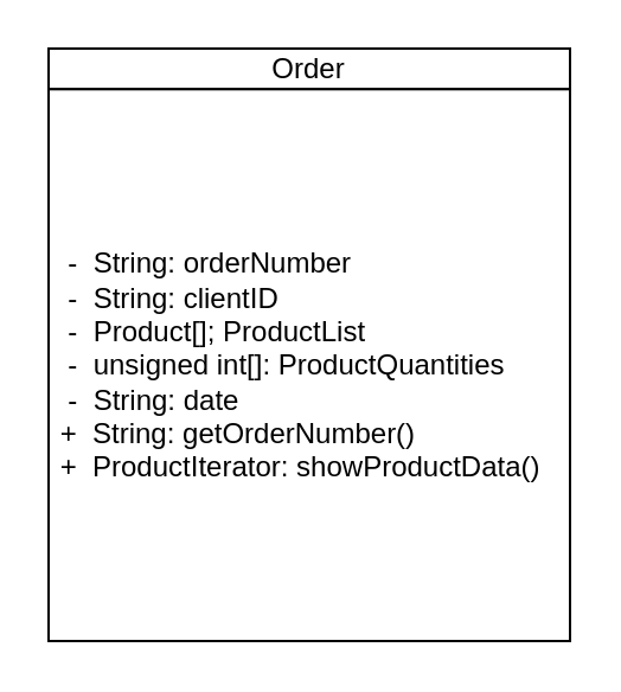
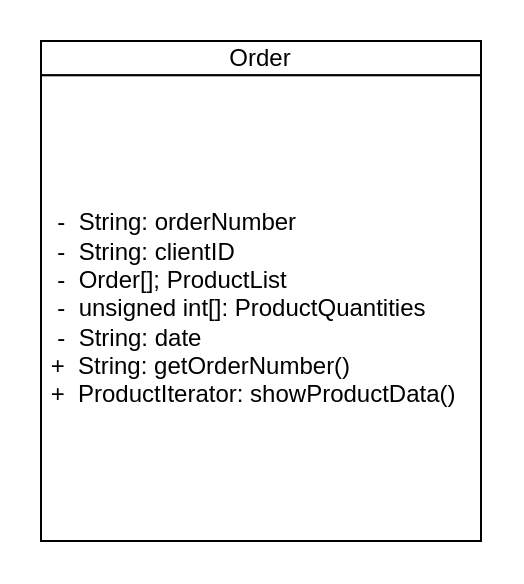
  <mxCell id="0" />
  <mxCell id="1" parent="0" />
  <mxCell id="2" value="-" style="group" parent="1" vertex="1" connectable="0"><mxGeometry x="20" y="20" width="220" height="250" as="geometry" /></mxCell>
  <mxCell id="3" value="Order" style="text;html=1;align=center;verticalAlign=middle;whiteSpace=wrap;rounded=0;strokeColor=#000000;fillColor=#ffffff;" parent="2" vertex="1"><mxGeometry width="220.0" height="17.157" as="geometry" /></mxCell>
- <mxCell id="4" value="&amp;nbsp; -&amp;nbsp; String: orderNumber&lt;br&gt;&amp;nbsp; -&amp;nbsp; String: clientID&lt;br&gt;&amp;nbsp; -&amp;nbsp; Product[]; ProductList&lt;br&gt;&amp;nbsp; -&amp;nbsp; unsigned int[]: ProductQuantities&lt;br&gt;&amp;nbsp; -&amp;nbsp; String: date&lt;br&gt;&amp;nbsp;+&amp;nbsp; String: getOrderNumber()&lt;br&gt;&amp;nbsp;+&amp;nbsp; ProductIterator: showProductData()" style="text;html=1;align=left;verticalAlign=middle;whiteSpace=wrap;rounded=0;strokeColor=#000000;fillColor=#ffffff;" parent="2" vertex="1"><mxGeometry y="17.155" width="220.0" height="232.845" as="geometry" /></mxCell>
+ <mxCell id="4" value="&amp;nbsp; -&amp;nbsp; String: orderNumber&lt;br&gt;&amp;nbsp; -&amp;nbsp; String: clientID&lt;br&gt;&amp;nbsp; -&amp;nbsp; Order[]; ProductList&lt;br&gt;&amp;nbsp; -&amp;nbsp; unsigned int[]: ProductQuantities&lt;br&gt;&amp;nbsp; -&amp;nbsp; String: date&lt;br&gt;&amp;nbsp;+&amp;nbsp; String: getOrderNumber()&lt;br&gt;&amp;nbsp;+&amp;nbsp; ProductIterator: showProductData()" style="text;html=1;align=left;verticalAlign=middle;whiteSpace=wrap;rounded=0;strokeColor=#000000;fillColor=#ffffff;" parent="2" vertex="1"><mxGeometry y="17.155" width="220.0" height="232.845" as="geometry" /></mxCell>
